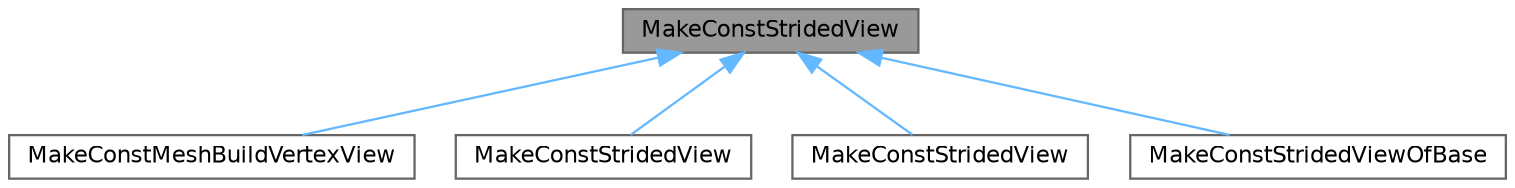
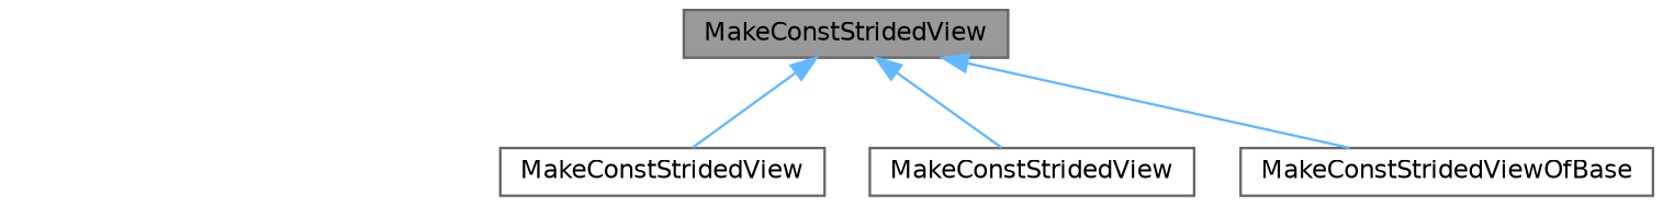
  digraph {
    rankdir=TB
    node [color=grey40 fillcolor=white fontname=Helvetica fontsize=10 shape=box style=filled]
    edge [color=steelblue1 dir=back fontname=Helvetica fontsize=10 labelfontname=Helvetica labelfontsize=10 style=solid]
    n1 [color=gray40 fillcolor=grey60 fontcolor=black height=0.2 label=MakeConstStridedView width=0.4]
-   n2 [height=0.2 label=MakeConstMeshBuildVertexView width=0.4]
    n3 [height=0.2 label=MakeConstStridedView width=0.4]
    n4 [height=0.2 label=MakeConstStridedView width=0.4]
    n5 [height=0.2 label=MakeConstStridedViewOfBase width=0.4]
-   n1 -> n2
    n1 -> n3
    n1 -> n4
    n1 -> n5
  }
